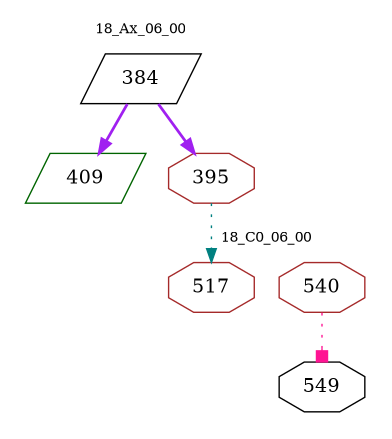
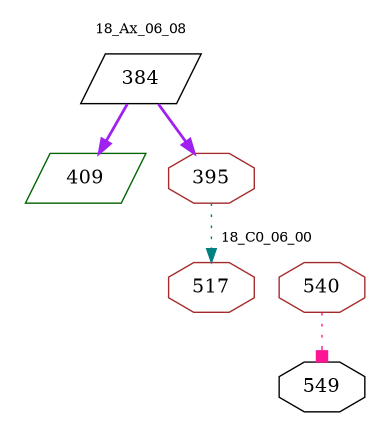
  digraph {
    node [color=brown shape=octagon]
    edge [arrowhead=normal color=purple style=bold]
    n1 [color=black label=384 shape=parallelogram]
    n2 [color=darkgreen label=409 shape=parallelogram]
    n3 [label=395]
    n4 [label=540]
    n5 [color=black label=549]
    n6 [label=517]
    subgraph cluster_1 {
      color=white
      fontsize=10
-     label="18_Ax_06_00"
+     label="18_Ax_06_08"
      n1
      n2
      n3
    }
    subgraph cluster_2 {
      color=white
      fontsize=10
      label="18_C0_06_00"
      n4
      n5
      n6
    }
    n1 -> n2
    n1 -> n3
    n3 -> n6 [color=teal style=dotted]
    n4 -> n5 [arrowhead=box color=deeppink style=dotted]
  }
